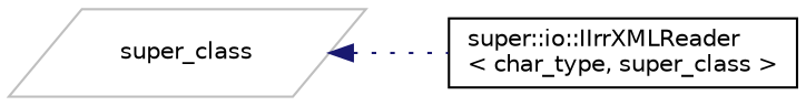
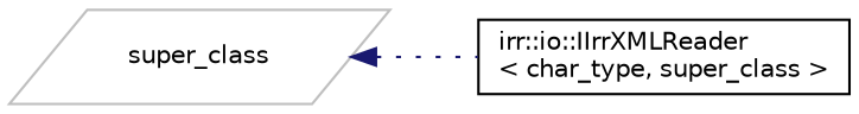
  digraph {
    rankdir=LR
    node [fillcolor=white fontname=Helvetica fontsize=10 style=filled]
    n1 [color=grey75 height=0.2 label=super_class shape=parallelogram width=0.4]
-   n2 [color=black height=0.2 label="super::io::IIrrXMLReader\l\< char_type, super_class \>" shape=box width=0.4]
+   n2 [color=black height=0.2 label="irr::io::IIrrXMLReader\l\< char_type, super_class \>" shape=box width=0.4]
    n1 -> n2 [color=midnightblue dir=back fontname=Helvetica fontsize=10 labelfontname=Helvetica labelfontsize=10 style=dotted]
  }
